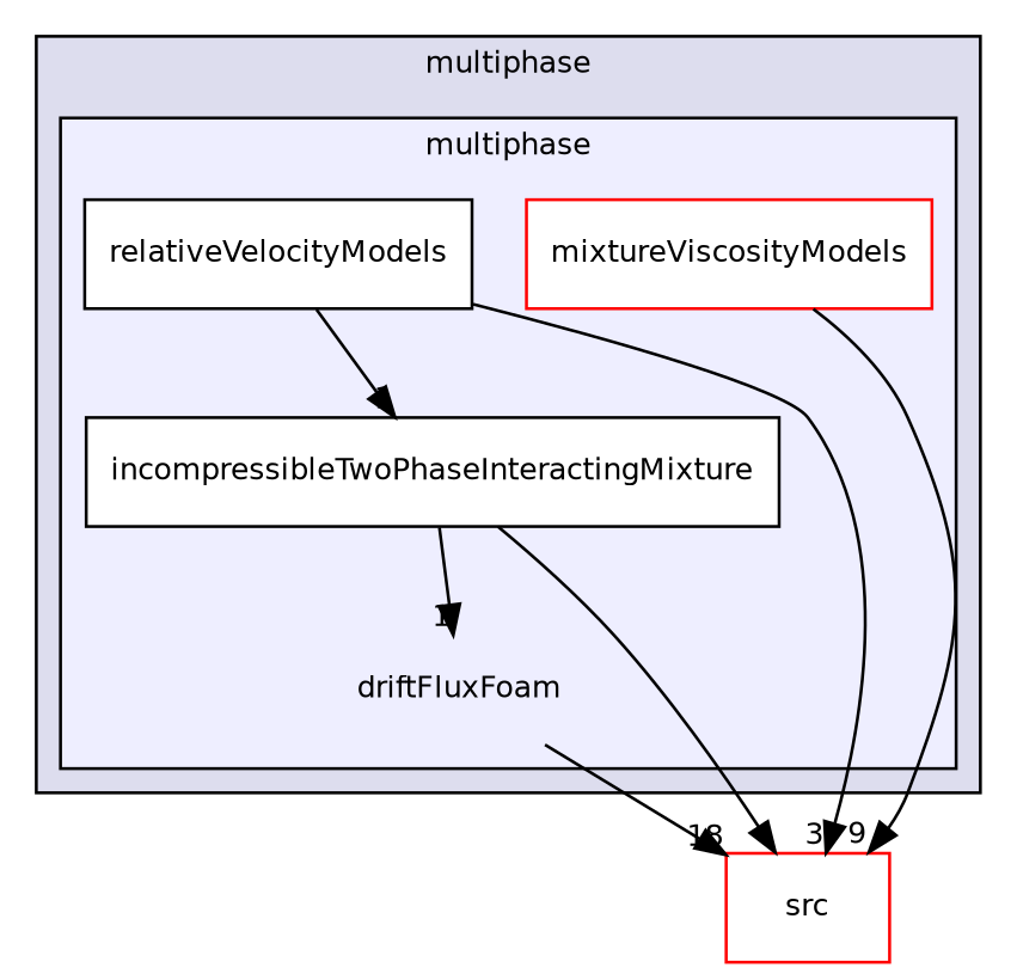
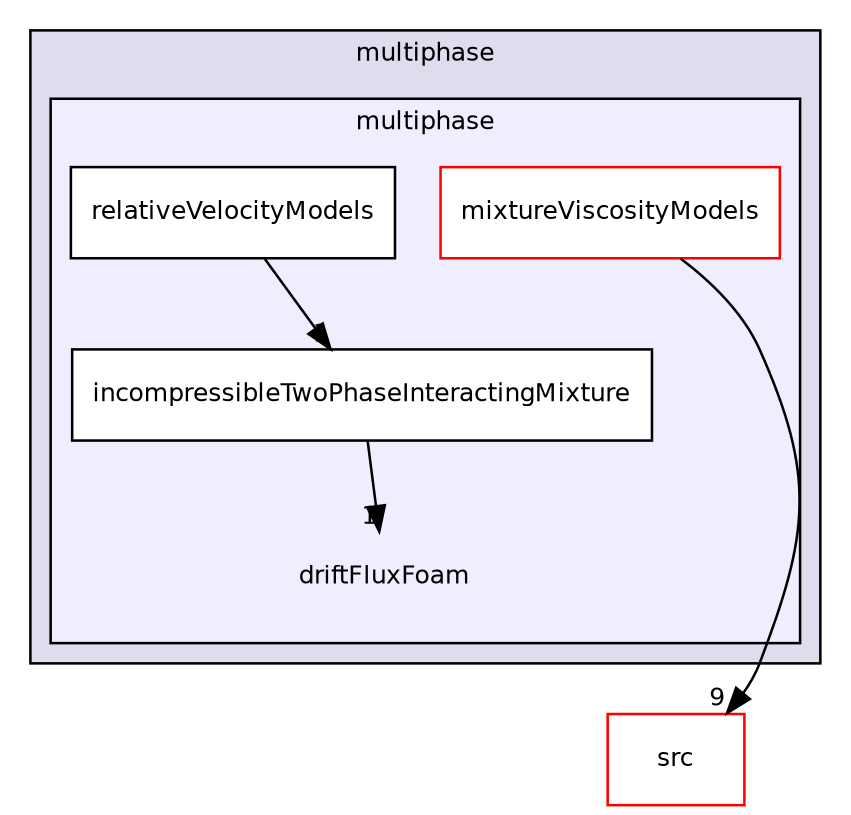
  digraph {
    compound=true
    node [fontname=Helvetica fontsize=10 shape=box color=black fillcolor=white style=filled]
    edge [headlabel=1 labeldistance=1.5 labelfontname=Helvetica labelfontsize=10]
    n1 [label=driftFluxFoam shape=plaintext color="" fillcolor="" style=""]
    n2 [label=incompressibleTwoPhaseInteractingMixture]
    n3 [color=red label=mixtureViscosityModels]
    n4 [label=relativeVelocityModels]
    n5 [color=red label=src fillcolor="" style=""]
    subgraph cluster_1 {
      bgcolor="#ddddee"
      fontname=Helvetica
      fontsize=10
      label=multiphase
      pencolor=black
      subgraph cluster_2 {
        bgcolor="#eeeeff"
        fontname=Helvetica
        fontsize=10
        label=multiphase
        pencolor=black
        n1
        n2
        n3
        n4
      }
    }
-   n1 -> n5 [headlabel=18]
    n2 -> n1
-   n2 -> n5 [headlabel=4]
    n3 -> n5 [headlabel=9]
    n4 -> n2
-   n4 -> n5 [headlabel=3]
  }
